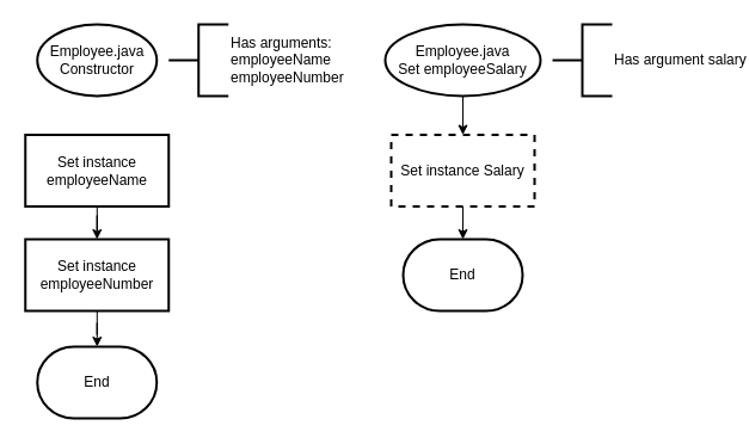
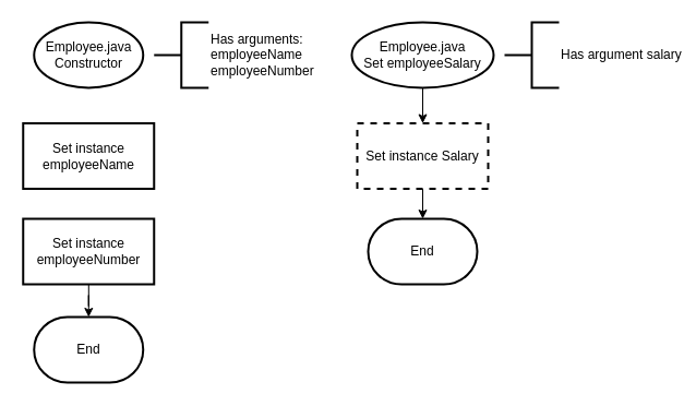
  <mxCell id="0" />
  <mxCell id="1" parent="0" />
  <mxCell id="2" value="Employee.java&lt;br&gt;Constructor" style="strokeWidth=2;html=1;shape=mxgraph.flowchart.start_1;whiteSpace=wrap;" parent="1" vertex="1"><mxGeometry x="30.75" y="20" width="100" height="60" as="geometry" /></mxCell>
- <mxCell id="3" value="" style="edgeStyle=orthogonalEdgeStyle;rounded=0;orthogonalLoop=1;jettySize=auto;html=1;entryX=0.5;entryY=0;entryDx=0;entryDy=0;" parent="1" source="4" target="6" edge="1"><mxGeometry relative="1" as="geometry"><mxPoint x="80.688" y="210" as="targetPoint" /></mxGeometry></mxCell>
  <mxCell id="4" value="Set instance employeeName" style="whiteSpace=wrap;html=1;strokeWidth=2;" parent="1" vertex="1"><mxGeometry x="20.75" y="112.5" width="120" height="60" as="geometry" /></mxCell>
  <mxCell id="5" value="" style="edgeStyle=orthogonalEdgeStyle;rounded=0;orthogonalLoop=1;jettySize=auto;html=1;" parent="1" source="6" target="7" edge="1"><mxGeometry relative="1" as="geometry" /></mxCell>
  <mxCell id="6" value="Set instance employeeNumber" style="whiteSpace=wrap;html=1;strokeWidth=2;" parent="1" vertex="1"><mxGeometry x="20.75" y="200" width="120" height="60" as="geometry" /></mxCell>
  <mxCell id="7" value="End" style="strokeWidth=2;html=1;shape=mxgraph.flowchart.terminator;whiteSpace=wrap;" parent="1" vertex="1"><mxGeometry x="30.75" y="290" width="100" height="60" as="geometry" /></mxCell>
  <mxCell id="8" value="" style="edgeStyle=orthogonalEdgeStyle;rounded=0;orthogonalLoop=1;jettySize=auto;html=1;" parent="1" source="9" target="11" edge="1"><mxGeometry relative="1" as="geometry" /></mxCell>
  <mxCell id="9" value="Employee.java&lt;br&gt;Set employeeSalary" style="strokeWidth=2;html=1;shape=mxgraph.flowchart.start_1;whiteSpace=wrap;" parent="1" vertex="1"><mxGeometry x="322" y="20" width="130" height="60" as="geometry" /></mxCell>
  <mxCell id="10" value="" style="edgeStyle=orthogonalEdgeStyle;rounded=0;orthogonalLoop=1;jettySize=auto;html=1;" parent="1" source="11" target="12" edge="1"><mxGeometry relative="1" as="geometry" /></mxCell>
  <mxCell id="11" value="Set instance Salary" style="whiteSpace=wrap;html=1;strokeWidth=2;dashed=1;" parent="1" vertex="1"><mxGeometry x="327" y="112.5" width="120" height="60" as="geometry" /></mxCell>
  <mxCell id="12" value="End" style="strokeWidth=2;html=1;shape=mxgraph.flowchart.terminator;whiteSpace=wrap;" parent="1" vertex="1"><mxGeometry x="337" y="200" width="100" height="60" as="geometry" /></mxCell>
  <mxCell id="13" value="Has argument salary" style="strokeWidth=2;html=1;shape=mxgraph.flowchart.annotation_2;align=left;labelPosition=right;pointerEvents=1;" parent="1" vertex="1"><mxGeometry x="462" y="20" width="50" height="60" as="geometry" /></mxCell>
  <mxCell id="14" value="&lt;div&gt;Has arguments:&lt;/div&gt;&lt;div&gt;employeeName&lt;br&gt;employeeNumber&lt;br&gt; &lt;/div&gt;" style="strokeWidth=2;html=1;shape=mxgraph.flowchart.annotation_2;align=left;labelPosition=right;pointerEvents=1;" parent="1" vertex="1"><mxGeometry x="140.75" y="20" width="50" height="60" as="geometry" /></mxCell>
